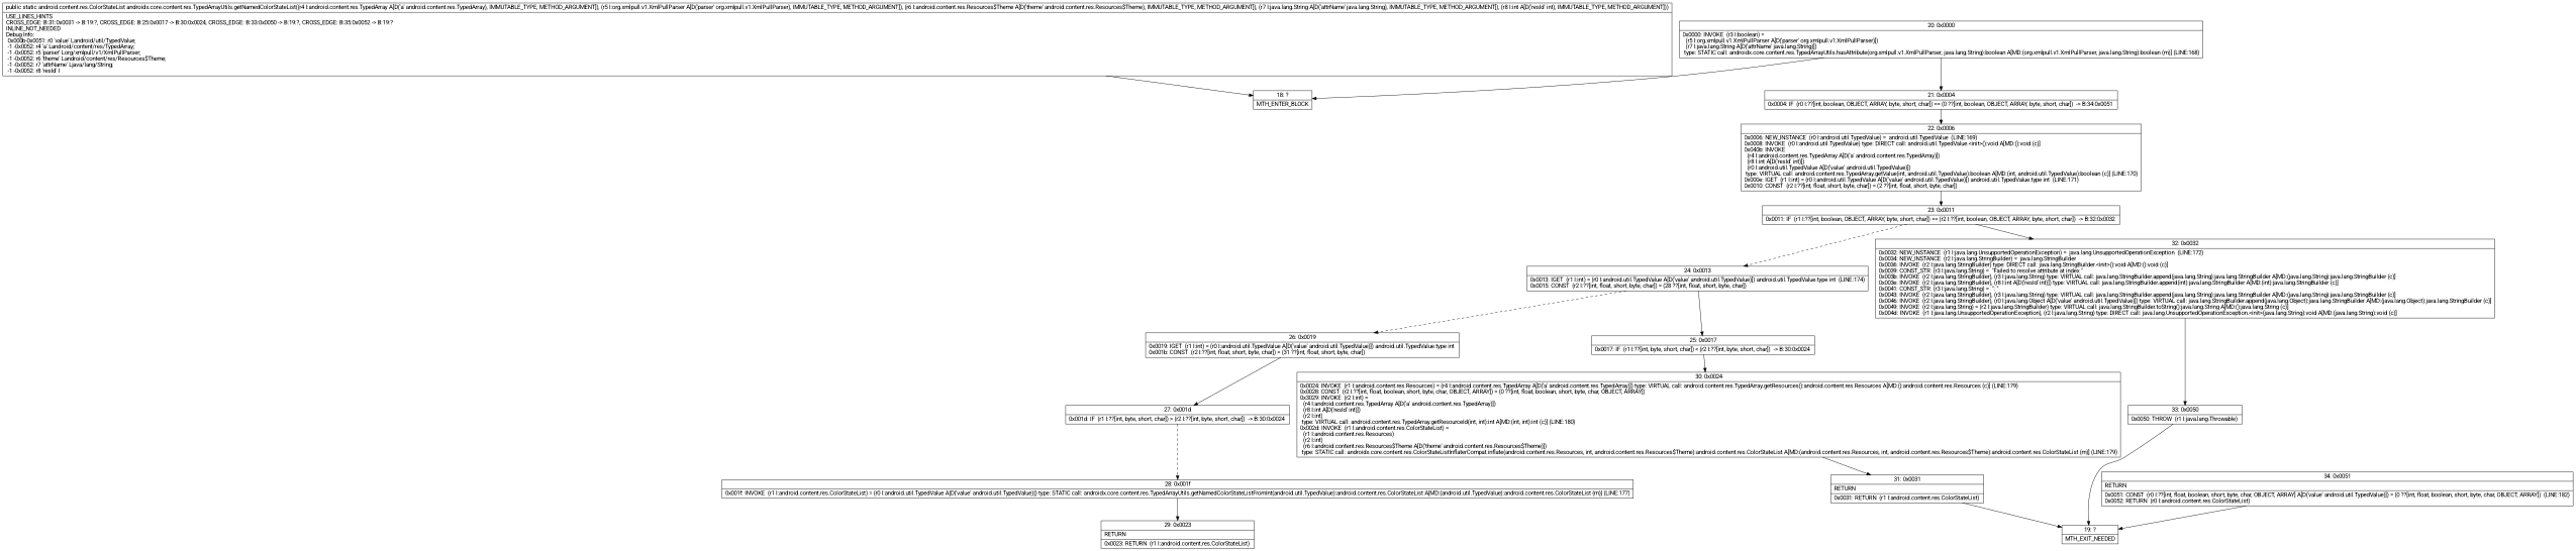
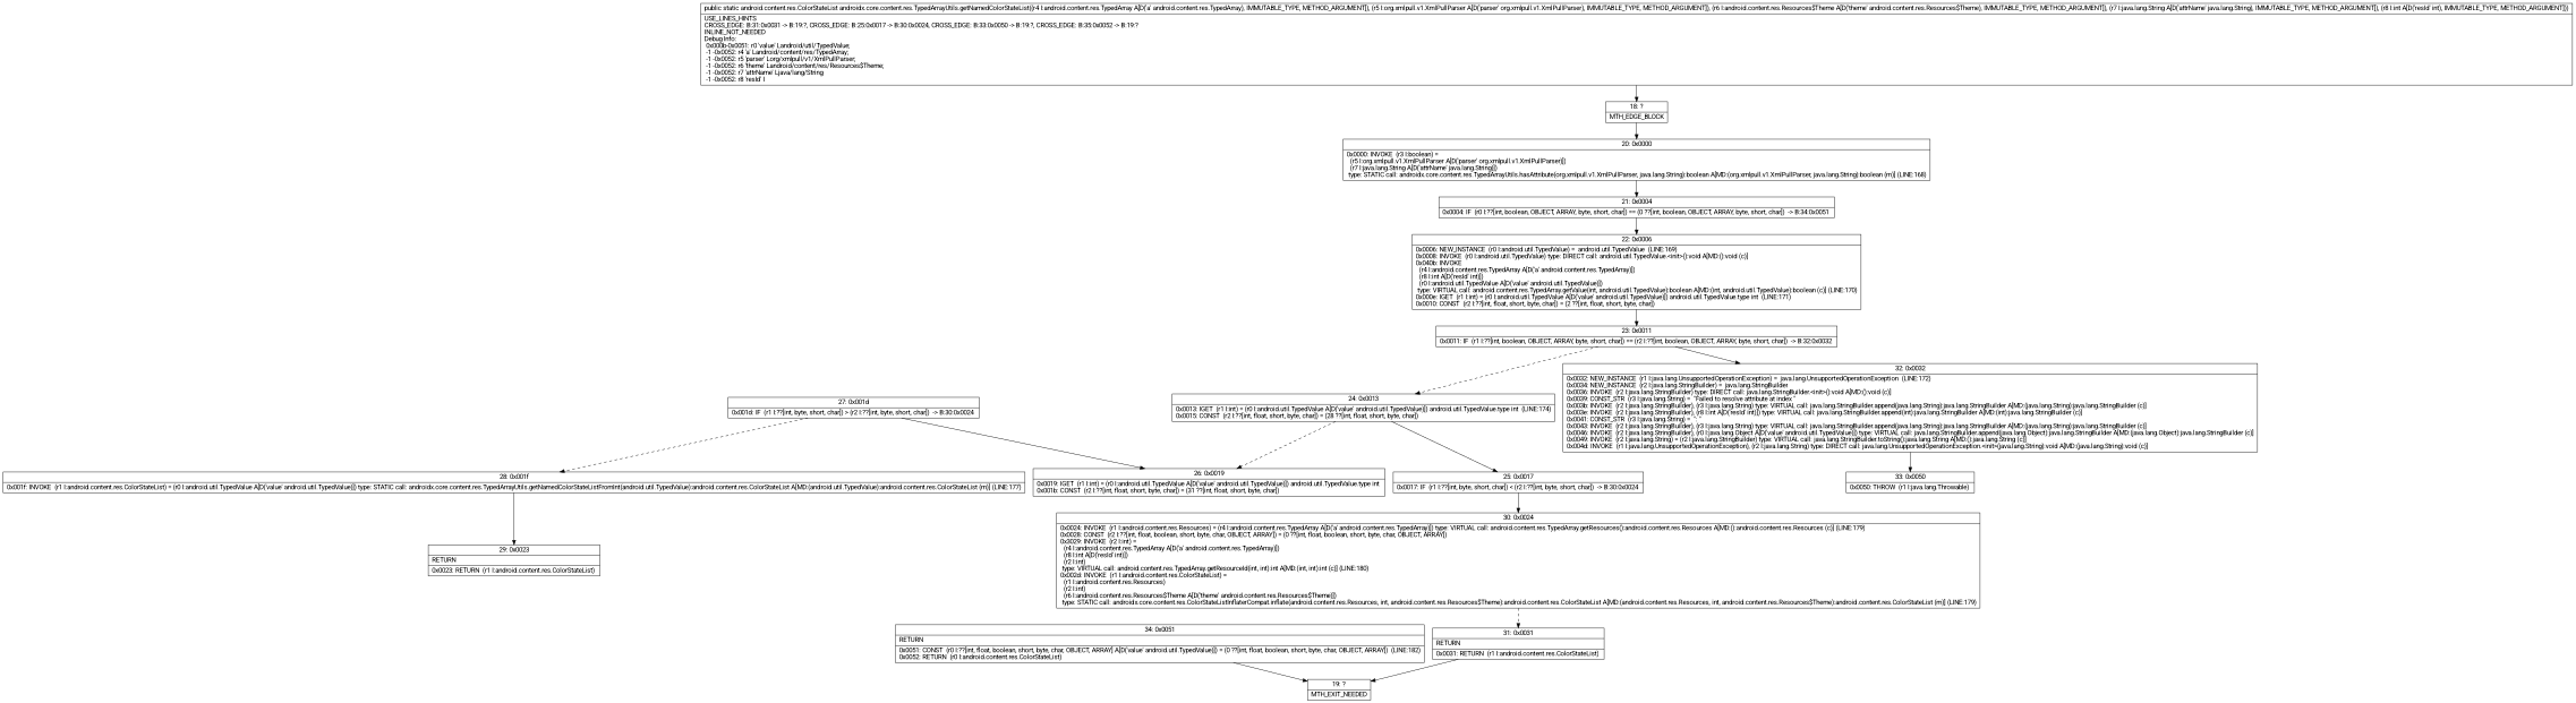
  digraph {
    fontname=Roboto
    node [fontname=Roboto shape=record]
    edge [fontname=Roboto]
-   n1 [label="{18\:\ ?|MTH_ENTER_BLOCK\l}"]
+   n1 [label="{18\:\ ?|MTH_EDGE_BLOCK\l}"]
    n2 [label="{20\:\ 0x0000|0x0000: INVOKE  (r3 I:boolean) = \l  (r5 I:org.xmlpull.v1.XmlPullParser A[D('parser' org.xmlpull.v1.XmlPullParser)])\l  (r7 I:java.lang.String A[D('attrName' java.lang.String)])\l type: STATIC call: androidx.core.content.res.TypedArrayUtils.hasAttribute(org.xmlpull.v1.XmlPullParser, java.lang.String):boolean A[MD:(org.xmlpull.v1.XmlPullParser, java.lang.String):boolean (m)] (LINE:168)\l}"]
    n3 [label="{21\:\ 0x0004|0x0004: IF  (r0 I:??[int, boolean, OBJECT, ARRAY, byte, short, char]) == (0 ??[int, boolean, OBJECT, ARRAY, byte, short, char])  \-\> B:34:0x0051 \l}"]
    n4 [label="{22\:\ 0x0006|0x0006: NEW_INSTANCE  (r0 I:android.util.TypedValue) =  android.util.TypedValue  (LINE:169)\l0x0008: INVOKE  (r0 I:android.util.TypedValue) type: DIRECT call: android.util.TypedValue.\<init\>():void A[MD:():void (c)]\l0x040b: INVOKE  \l  (r4 I:android.content.res.TypedArray A[D('a' android.content.res.TypedArray)])\l  (r8 I:int A[D('resId' int)])\l  (r0 I:android.util.TypedValue A[D('value' android.util.TypedValue)])\l type: VIRTUAL call: android.content.res.TypedArray.getValue(int, android.util.TypedValue):boolean A[MD:(int, android.util.TypedValue):boolean (c)] (LINE:170)\l0x000e: IGET  (r1 I:int) = (r0 I:android.util.TypedValue A[D('value' android.util.TypedValue)]) android.util.TypedValue.type int  (LINE:171)\l0x0010: CONST  (r2 I:??[int, float, short, byte, char]) = (2 ??[int, float, short, byte, char]) \l}"]
    n5 [label="{23\:\ 0x0011|0x0011: IF  (r1 I:??[int, boolean, OBJECT, ARRAY, byte, short, char]) == (r2 I:??[int, boolean, OBJECT, ARRAY, byte, short, char])  \-\> B:32:0x0032 \l}"]
    n6 [label="{34\:\ 0x0051|RETURN\l|0x0051: CONST  (r0 I:??[int, float, boolean, short, byte, char, OBJECT, ARRAY] A[D('value' android.util.TypedValue)]) = (0 ??[int, float, boolean, short, byte, char, OBJECT, ARRAY])  (LINE:182)\l0x0052: RETURN  (r0 I:android.content.res.ColorStateList) \l}"]
    n7 [label="{19\:\ ?|MTH_EXIT_NEEDED\l}"]
    n8 [label="{24\:\ 0x0013|0x0013: IGET  (r1 I:int) = (r0 I:android.util.TypedValue A[D('value' android.util.TypedValue)]) android.util.TypedValue.type int  (LINE:174)\l0x0015: CONST  (r2 I:??[int, float, short, byte, char]) = (28 ??[int, float, short, byte, char]) \l}"]
    n9 [label="{32\:\ 0x0032|0x0032: NEW_INSTANCE  (r1 I:java.lang.UnsupportedOperationException) =  java.lang.UnsupportedOperationException  (LINE:172)\l0x0034: NEW_INSTANCE  (r2 I:java.lang.StringBuilder) =  java.lang.StringBuilder \l0x0036: INVOKE  (r2 I:java.lang.StringBuilder) type: DIRECT call: java.lang.StringBuilder.\<init\>():void A[MD:():void (c)]\l0x0039: CONST_STR  (r3 I:java.lang.String) =  \"Failed to resolve attribute at index \" \l0x003b: INVOKE  (r2 I:java.lang.StringBuilder), (r3 I:java.lang.String) type: VIRTUAL call: java.lang.StringBuilder.append(java.lang.String):java.lang.StringBuilder A[MD:(java.lang.String):java.lang.StringBuilder (c)]\l0x003e: INVOKE  (r2 I:java.lang.StringBuilder), (r8 I:int A[D('resId' int)]) type: VIRTUAL call: java.lang.StringBuilder.append(int):java.lang.StringBuilder A[MD:(int):java.lang.StringBuilder (c)]\l0x0041: CONST_STR  (r3 I:java.lang.String) =  \": \" \l0x0043: INVOKE  (r2 I:java.lang.StringBuilder), (r3 I:java.lang.String) type: VIRTUAL call: java.lang.StringBuilder.append(java.lang.String):java.lang.StringBuilder A[MD:(java.lang.String):java.lang.StringBuilder (c)]\l0x0046: INVOKE  (r2 I:java.lang.StringBuilder), (r0 I:java.lang.Object A[D('value' android.util.TypedValue)]) type: VIRTUAL call: java.lang.StringBuilder.append(java.lang.Object):java.lang.StringBuilder A[MD:(java.lang.Object):java.lang.StringBuilder (c)]\l0x0049: INVOKE  (r2 I:java.lang.String) = (r2 I:java.lang.StringBuilder) type: VIRTUAL call: java.lang.StringBuilder.toString():java.lang.String A[MD:():java.lang.String (c)]\l0x004d: INVOKE  (r1 I:java.lang.UnsupportedOperationException), (r2 I:java.lang.String) type: DIRECT call: java.lang.UnsupportedOperationException.\<init\>(java.lang.String):void A[MD:(java.lang.String):void (c)]\l}"]
    n10 [label="{25\:\ 0x0017|0x0017: IF  (r1 I:??[int, byte, short, char]) \< (r2 I:??[int, byte, short, char])  \-\> B:30:0x0024 \l}"]
    n11 [label="{26\:\ 0x0019|0x0019: IGET  (r1 I:int) = (r0 I:android.util.TypedValue A[D('value' android.util.TypedValue)]) android.util.TypedValue.type int \l0x001b: CONST  (r2 I:??[int, float, short, byte, char]) = (31 ??[int, float, short, byte, char]) \l}"]
    n12 [label="{33\:\ 0x0050|0x0050: THROW  (r1 I:java.lang.Throwable) \l}"]
    n13 [label="{30\:\ 0x0024|0x0024: INVOKE  (r1 I:android.content.res.Resources) = (r4 I:android.content.res.TypedArray A[D('a' android.content.res.TypedArray)]) type: VIRTUAL call: android.content.res.TypedArray.getResources():android.content.res.Resources A[MD:():android.content.res.Resources (c)] (LINE:179)\l0x0028: CONST  (r2 I:??[int, float, boolean, short, byte, char, OBJECT, ARRAY]) = (0 ??[int, float, boolean, short, byte, char, OBJECT, ARRAY]) \l0x3029: INVOKE  (r2 I:int) = \l  (r4 I:android.content.res.TypedArray A[D('a' android.content.res.TypedArray)])\l  (r8 I:int A[D('resId' int)])\l  (r2 I:int)\l type: VIRTUAL call: android.content.res.TypedArray.getResourceId(int, int):int A[MD:(int, int):int (c)] (LINE:180)\l0x002d: INVOKE  (r1 I:android.content.res.ColorStateList) = \l  (r1 I:android.content.res.Resources)\l  (r2 I:int)\l  (r6 I:android.content.res.Resources$Theme A[D('theme' android.content.res.Resources$Theme)])\l type: STATIC call: androidx.core.content.res.ColorStateListInflaterCompat.inflate(android.content.res.Resources, int, android.content.res.Resources$Theme):android.content.res.ColorStateList A[MD:(android.content.res.Resources, int, android.content.res.Resources$Theme):android.content.res.ColorStateList (m)] (LINE:179)\l}"]
    n14 [label="{27\:\ 0x001d|0x001d: IF  (r1 I:??[int, byte, short, char]) \> (r2 I:??[int, byte, short, char])  \-\> B:30:0x0024 \l}"]
    n15 [label="{31\:\ 0x0031|RETURN\l|0x0031: RETURN  (r1 I:android.content.res.ColorStateList) \l}"]
    n16 [label="{28\:\ 0x001f|0x001f: INVOKE  (r1 I:android.content.res.ColorStateList) = (r0 I:android.util.TypedValue A[D('value' android.util.TypedValue)]) type: STATIC call: androidx.core.content.res.TypedArrayUtils.getNamedColorStateListFromInt(android.util.TypedValue):android.content.res.ColorStateList A[MD:(android.util.TypedValue):android.content.res.ColorStateList (m)] (LINE:177)\l}"]
    n17 [label="{29\:\ 0x0023|RETURN\l|0x0023: RETURN  (r1 I:android.content.res.ColorStateList) \l}"]
    n18 [label="{public static android.content.res.ColorStateList androidx.core.content.res.TypedArrayUtils.getNamedColorStateList((r4 I:android.content.res.TypedArray A[D('a' android.content.res.TypedArray), IMMUTABLE_TYPE, METHOD_ARGUMENT]), (r5 I:org.xmlpull.v1.XmlPullParser A[D('parser' org.xmlpull.v1.XmlPullParser), IMMUTABLE_TYPE, METHOD_ARGUMENT]), (r6 I:android.content.res.Resources$Theme A[D('theme' android.content.res.Resources$Theme), IMMUTABLE_TYPE, METHOD_ARGUMENT]), (r7 I:java.lang.String A[D('attrName' java.lang.String), IMMUTABLE_TYPE, METHOD_ARGUMENT]), (r8 I:int A[D('resId' int), IMMUTABLE_TYPE, METHOD_ARGUMENT]))  | USE_LINES_HINTS\lCROSS_EDGE: B:31:0x0031 \-\> B:19:?, CROSS_EDGE: B:25:0x0017 \-\> B:30:0x0024, CROSS_EDGE: B:33:0x0050 \-\> B:19:?, CROSS_EDGE: B:35:0x0052 \-\> B:19:?\lINLINE_NOT_NEEDED\lDebug Info:\l  0x000b\-0x0051: r0 'value' Landroid\/util\/TypedValue;\l  \-1 \-0x0052: r4 'a' Landroid\/content\/res\/TypedArray;\l  \-1 \-0x0052: r5 'parser' Lorg\/xmlpull\/v1\/XmlPullParser;\l  \-1 \-0x0052: r6 'theme' Landroid\/content\/res\/Resources$Theme;\l  \-1 \-0x0052: r7 'attrName' Ljava\/lang\/String;\l  \-1 \-0x0052: r8 'resId' I\l}"]
-   n2 -> n1
+   n1 -> n2
    n2 -> n3
    n3 -> n4 [style=solid]
    n4 -> n5
    n5 -> n8 [style=dashed]
    n5 -> n9
    n6 -> n7
    n8 -> n10
    n8 -> n11 [style=dashed]
    n9 -> n12
    n10 -> n13
-   n11 -> n14
-   n12 -> n7
-   n13 -> n15
+   n14 -> n11
+   n13 -> n15 [style=dashed]
    n14 -> n16 [style=dashed]
    n15 -> n7
    n16 -> n17
    n18 -> n1
  }
